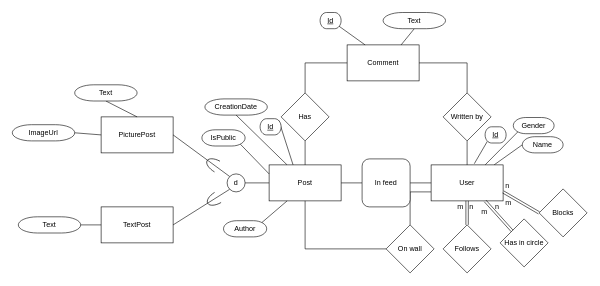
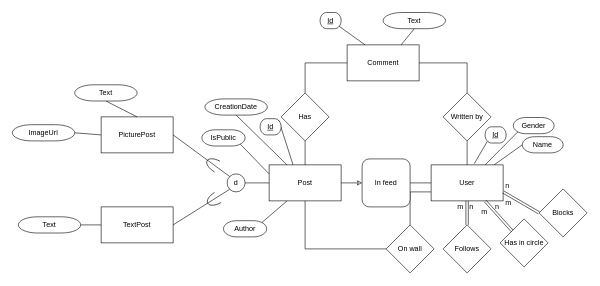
  <mxCell id="0" />
  <mxCell id="1" parent="0" />
  <mxCell id="2" style="edgeStyle=orthogonalEdgeStyle;rounded=0;orthogonalLoop=1;jettySize=auto;html=1;exitX=0;exitY=0.75;exitDx=0;exitDy=0;entryX=0.5;entryY=0;entryDx=0;entryDy=0;endArrow=none;endFill=0;" edge="1" parent="1" source="5" target="19"><mxGeometry relative="1" as="geometry" /></mxCell>
  <mxCell id="3" style="edgeStyle=none;rounded=0;orthogonalLoop=1;jettySize=auto;html=1;exitX=0.75;exitY=0;exitDx=0;exitDy=0;entryX=0.11;entryY=0.89;entryDx=0;entryDy=0;entryPerimeter=0;endArrow=none;endFill=0;" edge="1" parent="1" source="5" target="46"><mxGeometry relative="1" as="geometry" /></mxCell>
  <mxCell id="4" style="edgeStyle=none;rounded=0;orthogonalLoop=1;jettySize=auto;html=1;exitX=0.875;exitY=0;exitDx=0;exitDy=0;entryX=0;entryY=0.5;entryDx=0;entryDy=0;entryPerimeter=0;endArrow=none;endFill=0;exitPerimeter=0;" edge="1" parent="1" source="5" target="47"><mxGeometry relative="1" as="geometry" /></mxCell>
  <mxCell id="5" value="User" style="rounded=0;whiteSpace=wrap;html=1;" vertex="1" parent="1"><mxGeometry x="718" y="274" width="120" height="60" as="geometry" /></mxCell>
- <mxCell id="6" style="edgeStyle=orthogonalEdgeStyle;rounded=0;orthogonalLoop=1;jettySize=auto;html=1;exitX=1;exitY=0.5;exitDx=0;exitDy=0;entryX=0;entryY=0.5;entryDx=0;entryDy=0;endArrow=none;endFill=0;" edge="1" parent="1" source="9" target="21"><mxGeometry relative="1" as="geometry" /></mxCell>
+ <mxCell id="6" style="edgeStyle=orthogonalEdgeStyle;rounded=0;orthogonalLoop=1;jettySize=auto;html=1;exitX=1;exitY=0.5;exitDx=0;exitDy=0;entryX=0;entryY=0.5;entryDx=0;entryDy=0;endArrow=classic;endFill=0;" edge="1" parent="1" source="9" target="21"><mxGeometry relative="1" as="geometry" /></mxCell>
  <mxCell id="7" style="rounded=0;orthogonalLoop=1;jettySize=auto;html=1;exitX=0.333;exitY=0;exitDx=0;exitDy=0;entryX=0.89;entryY=0.11;entryDx=0;entryDy=0;entryPerimeter=0;endArrow=none;endFill=0;exitPerimeter=0;" edge="1" parent="1" source="9" target="45"><mxGeometry relative="1" as="geometry" /></mxCell>
  <mxCell id="8" style="edgeStyle=none;rounded=0;orthogonalLoop=1;jettySize=auto;html=1;exitX=0.25;exitY=0;exitDx=0;exitDy=0;entryX=0.5;entryY=1;entryDx=0;entryDy=0;entryPerimeter=0;endArrow=none;endFill=0;" edge="1" parent="1" source="9" target="48"><mxGeometry relative="1" as="geometry" /></mxCell>
  <mxCell id="9" value="Post" style="rounded=0;whiteSpace=wrap;html=1;" vertex="1" parent="1"><mxGeometry x="448" y="274" width="120" height="60" as="geometry" /></mxCell>
  <mxCell id="10" value="Comment" style="rounded=0;whiteSpace=wrap;html=1;" vertex="1" parent="1"><mxGeometry x="578" y="74" width="120" height="60" as="geometry" /></mxCell>
  <mxCell id="11" value="PicturePost" style="rounded=0;whiteSpace=wrap;html=1;" vertex="1" parent="1"><mxGeometry x="168" y="194" width="120" height="60" as="geometry" /></mxCell>
  <mxCell id="12" value="TextPost" style="rounded=0;whiteSpace=wrap;html=1;" vertex="1" parent="1"><mxGeometry x="168" y="344" width="120" height="60" as="geometry" /></mxCell>
  <mxCell id="13" value="Follows" style="rhombus;whiteSpace=wrap;html=1;" vertex="1" parent="1"><mxGeometry x="738" y="374" width="80" height="80" as="geometry" /></mxCell>
  <mxCell id="14" value="Has in circle" style="rhombus;whiteSpace=wrap;html=1;" vertex="1" parent="1"><mxGeometry x="833" y="364" width="80" height="80" as="geometry" /></mxCell>
  <mxCell id="15" value="Blocks" style="rhombus;whiteSpace=wrap;html=1;" vertex="1" parent="1"><mxGeometry x="898" y="314" width="80" height="80" as="geometry" /></mxCell>
  <mxCell id="16" value="" style="shape=link;html=1;entryX=0;entryY=0.5;entryDx=0;entryDy=0;exitX=1;exitY=0.75;exitDx=0;exitDy=0;" edge="1" parent="1" source="5" target="15"><mxGeometry width="50" height="50" relative="1" as="geometry"><mxPoint x="848" y="254" as="sourcePoint" /><mxPoint x="898" y="204" as="targetPoint" /></mxGeometry></mxCell>
  <mxCell id="17" value="" style="shape=link;html=1;entryX=0.5;entryY=0;entryDx=0;entryDy=0;exitX=0.5;exitY=1;exitDx=0;exitDy=0;" edge="1" parent="1" source="5" target="13"><mxGeometry width="50" height="50" relative="1" as="geometry"><mxPoint x="848" y="299" as="sourcePoint" /><mxPoint x="938" y="284" as="targetPoint" /></mxGeometry></mxCell>
  <mxCell id="18" value="" style="shape=link;html=1;exitX=0.75;exitY=1;exitDx=0;exitDy=0;entryX=0;entryY=0;entryDx=0;entryDy=0;" edge="1" parent="1" source="5" target="14"><mxGeometry width="50" height="50" relative="1" as="geometry"><mxPoint x="879" y="342" as="sourcePoint" /><mxPoint x="978" y="344" as="targetPoint" /></mxGeometry></mxCell>
  <mxCell id="19" value="On wall" style="rhombus;whiteSpace=wrap;html=1;" vertex="1" parent="1"><mxGeometry x="643" y="374" width="80" height="80" as="geometry" /></mxCell>
  <mxCell id="20" style="edgeStyle=orthogonalEdgeStyle;rounded=0;orthogonalLoop=1;jettySize=auto;html=1;exitX=1;exitY=0.5;exitDx=0;exitDy=0;entryX=0;entryY=0.5;entryDx=0;entryDy=0;endArrow=none;endFill=0;" edge="1" parent="1" source="21" target="5"><mxGeometry relative="1" as="geometry" /></mxCell>
  <mxCell id="21" value="In feed" style="whiteSpace=wrap;html=1;rounded=1;" vertex="1" parent="1"><mxGeometry x="603" y="264" width="80" height="80" as="geometry" /></mxCell>
  <mxCell id="22" value="" style="endArrow=none;html=1;entryX=0.5;entryY=1;entryDx=0;entryDy=0;exitX=0;exitY=0.5;exitDx=0;exitDy=0;edgeStyle=orthogonalEdgeStyle;rounded=0;" edge="1" parent="1" source="19" target="9"><mxGeometry width="50" height="50" relative="1" as="geometry"><mxPoint x="248" y="524" as="sourcePoint" /><mxPoint x="298" y="474" as="targetPoint" /></mxGeometry></mxCell>
  <mxCell id="23" style="rounded=0;orthogonalLoop=1;jettySize=auto;html=1;exitX=0;exitY=1;exitDx=0;exitDy=0;entryX=1;entryY=0.5;entryDx=0;entryDy=0;endArrow=none;endFill=0;" edge="1" parent="1" source="25" target="12"><mxGeometry relative="1" as="geometry" /></mxCell>
  <mxCell id="24" style="edgeStyle=none;rounded=0;orthogonalLoop=1;jettySize=auto;html=1;exitX=1;exitY=0.5;exitDx=0;exitDy=0;entryX=0;entryY=0.5;entryDx=0;entryDy=0;endArrow=none;endFill=0;" edge="1" parent="1" source="25" target="9"><mxGeometry relative="1" as="geometry" /></mxCell>
  <mxCell id="25" value="d" style="ellipse;whiteSpace=wrap;html=1;aspect=fixed;" vertex="1" parent="1"><mxGeometry x="378" y="289" width="30" height="30" as="geometry" /></mxCell>
  <mxCell id="26" style="rounded=0;orthogonalLoop=1;jettySize=auto;html=1;exitX=0;exitY=0;exitDx=0;exitDy=0;entryX=1;entryY=0.5;entryDx=0;entryDy=0;endArrow=none;endFill=0;" edge="1" parent="1" source="25" target="11"><mxGeometry relative="1" as="geometry"><mxPoint x="392" y="325" as="sourcePoint" /><mxPoint x="298" y="384" as="targetPoint" /></mxGeometry></mxCell>
  <mxCell id="27" value="" style="verticalLabelPosition=bottom;verticalAlign=top;html=1;shape=mxgraph.basic.arc;startAngle=0.5;endAngle=0.992;rotation=-30;" vertex="1" parent="1"><mxGeometry x="343" y="318" width="40" height="20" as="geometry" /></mxCell>
  <mxCell id="28" value="" style="verticalLabelPosition=bottom;verticalAlign=top;html=1;shape=mxgraph.basic.arc;startAngle=0.5;endAngle=0.992;rotation=30;" vertex="1" parent="1"><mxGeometry x="342" y="267" width="40" height="20" as="geometry" /></mxCell>
  <mxCell id="29" style="edgeStyle=none;rounded=0;orthogonalLoop=1;jettySize=auto;html=1;exitX=0.5;exitY=1;exitDx=0;exitDy=0;entryX=0.5;entryY=0;entryDx=0;entryDy=0;endArrow=none;endFill=0;" edge="1" parent="1" source="31" target="5"><mxGeometry relative="1" as="geometry" /></mxCell>
  <mxCell id="30" style="edgeStyle=orthogonalEdgeStyle;rounded=0;orthogonalLoop=1;jettySize=auto;html=1;exitX=0.5;exitY=0;exitDx=0;exitDy=0;entryX=1;entryY=0.5;entryDx=0;entryDy=0;endArrow=none;endFill=0;" edge="1" parent="1" source="31" target="10"><mxGeometry relative="1" as="geometry" /></mxCell>
  <mxCell id="31" value="Written by" style="rhombus;whiteSpace=wrap;html=1;" vertex="1" parent="1"><mxGeometry x="738" y="154" width="80" height="80" as="geometry" /></mxCell>
  <mxCell id="32" style="edgeStyle=none;rounded=0;orthogonalLoop=1;jettySize=auto;html=1;exitX=0.5;exitY=1;exitDx=0;exitDy=0;entryX=0.5;entryY=0;entryDx=0;entryDy=0;endArrow=none;endFill=0;" edge="1" parent="1" source="34" target="9"><mxGeometry relative="1" as="geometry" /></mxCell>
  <mxCell id="33" style="edgeStyle=orthogonalEdgeStyle;rounded=0;orthogonalLoop=1;jettySize=auto;html=1;exitX=0.5;exitY=0;exitDx=0;exitDy=0;entryX=0;entryY=0.5;entryDx=0;entryDy=0;endArrow=none;endFill=0;elbow=vertical;" edge="1" parent="1" source="34" target="10"><mxGeometry relative="1" as="geometry" /></mxCell>
  <mxCell id="34" value="Has" style="rhombus;whiteSpace=wrap;html=1;" vertex="1" parent="1"><mxGeometry x="468" y="154" width="80" height="80" as="geometry" /></mxCell>
  <mxCell id="35" value="n" style="text;html=1;resizable=0;points=[];autosize=1;align=left;verticalAlign=top;spacingTop=-4;" vertex="1" parent="1"><mxGeometry x="840" y="299" width="20" height="20" as="geometry" /></mxCell>
  <mxCell id="36" value="n" style="text;html=1;resizable=0;points=[];autosize=1;align=left;verticalAlign=top;spacingTop=-4;" vertex="1" parent="1"><mxGeometry x="823" y="334" width="20" height="20" as="geometry" /></mxCell>
  <mxCell id="37" value="n" style="text;html=1;resizable=0;points=[];autosize=1;align=left;verticalAlign=top;spacingTop=-4;" vertex="1" parent="1"><mxGeometry x="780" y="334" width="20" height="20" as="geometry" /></mxCell>
  <mxCell id="38" value="m" style="text;html=1;resizable=0;points=[];autosize=1;align=left;verticalAlign=top;spacingTop=-4;" vertex="1" parent="1"><mxGeometry x="760" y="334" width="30" height="20" as="geometry" /></mxCell>
  <mxCell id="39" value="m" style="text;html=1;resizable=0;points=[];autosize=1;align=left;verticalAlign=top;spacingTop=-4;" vertex="1" parent="1"><mxGeometry x="800" y="342" width="30" height="20" as="geometry" /></mxCell>
  <mxCell id="40" value="m" style="text;html=1;resizable=0;points=[];autosize=1;align=left;verticalAlign=top;spacingTop=-4;" vertex="1" parent="1"><mxGeometry x="840" y="328" width="30" height="20" as="geometry" /></mxCell>
  <mxCell id="41" style="edgeStyle=none;rounded=0;orthogonalLoop=1;jettySize=auto;html=1;exitX=0.11;exitY=0.11;exitDx=0;exitDy=0;exitPerimeter=0;endArrow=none;endFill=0;entryX=0.25;entryY=0;entryDx=0;entryDy=0;" edge="1" parent="1" source="42" target="10"><mxGeometry relative="1" as="geometry"><mxPoint x="898" y="114" as="targetPoint" /></mxGeometry></mxCell>
  <mxCell id="42" value="&lt;u&gt;Id&lt;/u&gt;" style="strokeWidth=1;html=1;shape=mxgraph.flowchart.terminator;whiteSpace=wrap;" vertex="1" parent="1"><mxGeometry x="533" y="20" width="35" height="27" as="geometry" /></mxCell>
  <mxCell id="43" style="rounded=0;orthogonalLoop=1;jettySize=auto;html=1;exitX=0.11;exitY=0.89;exitDx=0;exitDy=0;exitPerimeter=0;entryX=0.6;entryY=-0.033;entryDx=0;entryDy=0;entryPerimeter=0;endArrow=none;endFill=0;" edge="1" parent="1" source="44" target="5"><mxGeometry relative="1" as="geometry" /></mxCell>
  <mxCell id="44" value="&lt;u&gt;Id&lt;/u&gt;" style="strokeWidth=1;html=1;shape=mxgraph.flowchart.terminator;whiteSpace=wrap;" vertex="1" parent="1"><mxGeometry x="808" y="210.5" width="35" height="27" as="geometry" /></mxCell>
  <mxCell id="45" value="&lt;u&gt;Id&lt;/u&gt;" style="strokeWidth=1;html=1;shape=mxgraph.flowchart.terminator;whiteSpace=wrap;" vertex="1" parent="1"><mxGeometry x="433" y="197" width="35" height="27" as="geometry" /></mxCell>
  <mxCell id="46" value="Gender" style="strokeWidth=1;html=1;shape=mxgraph.flowchart.terminator;whiteSpace=wrap;" vertex="1" parent="1"><mxGeometry x="855" y="195" width="68" height="27" as="geometry" /></mxCell>
  <mxCell id="47" value="Name" style="strokeWidth=1;html=1;shape=mxgraph.flowchart.terminator;whiteSpace=wrap;" vertex="1" parent="1"><mxGeometry x="870" y="227" width="68" height="27" as="geometry" /></mxCell>
  <mxCell id="48" value="CreationDate" style="strokeWidth=1;html=1;shape=mxgraph.flowchart.terminator;whiteSpace=wrap;" vertex="1" parent="1"><mxGeometry x="341" y="164" width="104" height="27" as="geometry" /></mxCell>
  <mxCell id="49" style="edgeStyle=none;rounded=0;orthogonalLoop=1;jettySize=auto;html=1;exitX=0.5;exitY=1;exitDx=0;exitDy=0;exitPerimeter=0;entryX=0.5;entryY=0;entryDx=0;entryDy=0;endArrow=none;endFill=0;" edge="1" parent="1" source="50" target="11"><mxGeometry relative="1" as="geometry" /></mxCell>
  <mxCell id="50" value="Text" style="strokeWidth=1;html=1;shape=mxgraph.flowchart.terminator;whiteSpace=wrap;" vertex="1" parent="1"><mxGeometry x="124" y="140.5" width="104" height="27" as="geometry" /></mxCell>
  <mxCell id="51" style="edgeStyle=none;rounded=0;orthogonalLoop=1;jettySize=auto;html=1;exitX=1;exitY=0.5;exitDx=0;exitDy=0;exitPerimeter=0;entryX=0;entryY=0.5;entryDx=0;entryDy=0;endArrow=none;endFill=0;" edge="1" parent="1" source="52" target="11"><mxGeometry relative="1" as="geometry" /></mxCell>
  <mxCell id="52" value="ImageUrl" style="strokeWidth=1;html=1;shape=mxgraph.flowchart.terminator;whiteSpace=wrap;" vertex="1" parent="1"><mxGeometry x="20" y="207" width="104" height="27" as="geometry" /></mxCell>
  <mxCell id="53" style="edgeStyle=none;rounded=0;orthogonalLoop=1;jettySize=auto;html=1;exitX=1;exitY=0.5;exitDx=0;exitDy=0;exitPerimeter=0;entryX=0;entryY=0.5;entryDx=0;entryDy=0;endArrow=none;endFill=0;" edge="1" parent="1" source="54" target="12"><mxGeometry relative="1" as="geometry" /></mxCell>
  <mxCell id="54" value="Text" style="strokeWidth=1;html=1;shape=mxgraph.flowchart.terminator;whiteSpace=wrap;" vertex="1" parent="1"><mxGeometry x="30" y="360.5" width="104" height="27" as="geometry" /></mxCell>
  <mxCell id="55" style="edgeStyle=none;rounded=0;orthogonalLoop=1;jettySize=auto;html=1;exitX=0.89;exitY=0.89;exitDx=0;exitDy=0;exitPerimeter=0;entryX=0;entryY=0.25;entryDx=0;entryDy=0;endArrow=none;endFill=0;" edge="1" parent="1" source="56" target="9"><mxGeometry relative="1" as="geometry" /></mxCell>
  <mxCell id="56" value="IsPublic" style="strokeWidth=1;html=1;shape=mxgraph.flowchart.terminator;whiteSpace=wrap;" vertex="1" parent="1"><mxGeometry x="336" y="215.5" width="72" height="27" as="geometry" /></mxCell>
  <mxCell id="57" style="edgeStyle=none;rounded=0;orthogonalLoop=1;jettySize=auto;html=1;exitX=0.89;exitY=0.11;exitDx=0;exitDy=0;exitPerimeter=0;entryX=0.25;entryY=1;entryDx=0;entryDy=0;endArrow=none;endFill=0;" edge="1" parent="1" source="58" target="9"><mxGeometry relative="1" as="geometry" /></mxCell>
  <mxCell id="58" value="Author" style="strokeWidth=1;html=1;shape=mxgraph.flowchart.terminator;whiteSpace=wrap;" vertex="1" parent="1"><mxGeometry x="372" y="367" width="72" height="27" as="geometry" /></mxCell>
  <mxCell id="59" style="edgeStyle=none;rounded=0;orthogonalLoop=1;jettySize=auto;html=1;exitX=0.5;exitY=1;exitDx=0;exitDy=0;exitPerimeter=0;entryX=0.75;entryY=0;entryDx=0;entryDy=0;endArrow=none;endFill=0;" edge="1" parent="1" source="60" target="10"><mxGeometry relative="1" as="geometry" /></mxCell>
  <mxCell id="60" value="Text" style="strokeWidth=1;html=1;shape=mxgraph.flowchart.terminator;whiteSpace=wrap;" vertex="1" parent="1"><mxGeometry x="638" y="20" width="104" height="27" as="geometry" /></mxCell>
